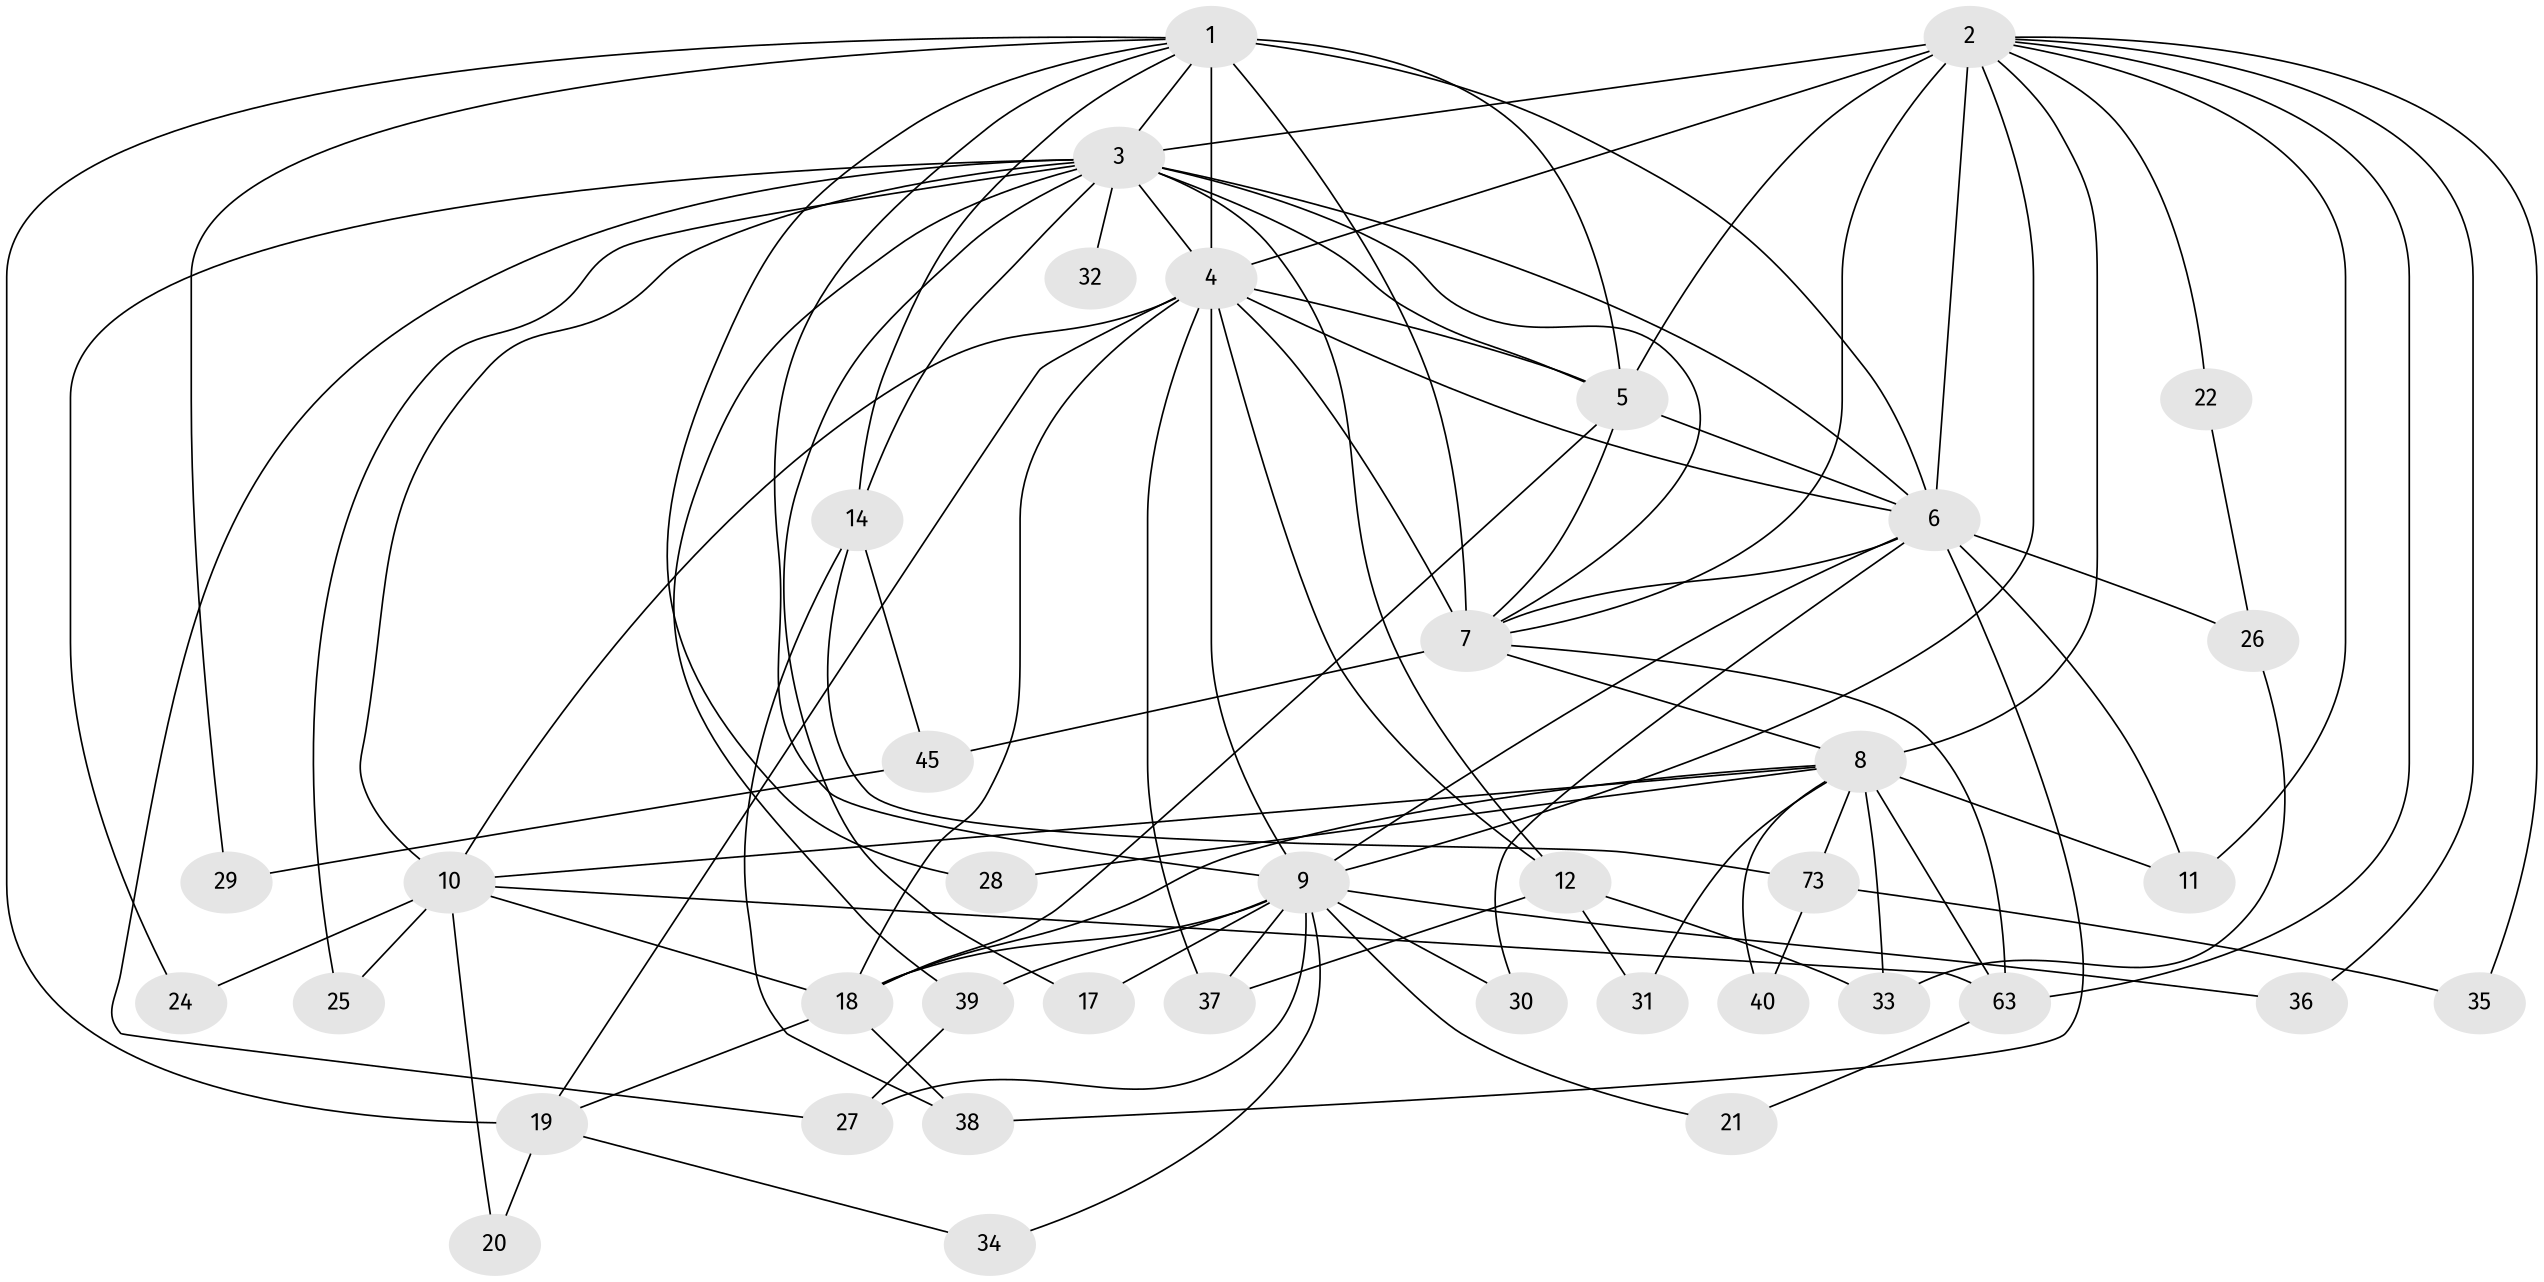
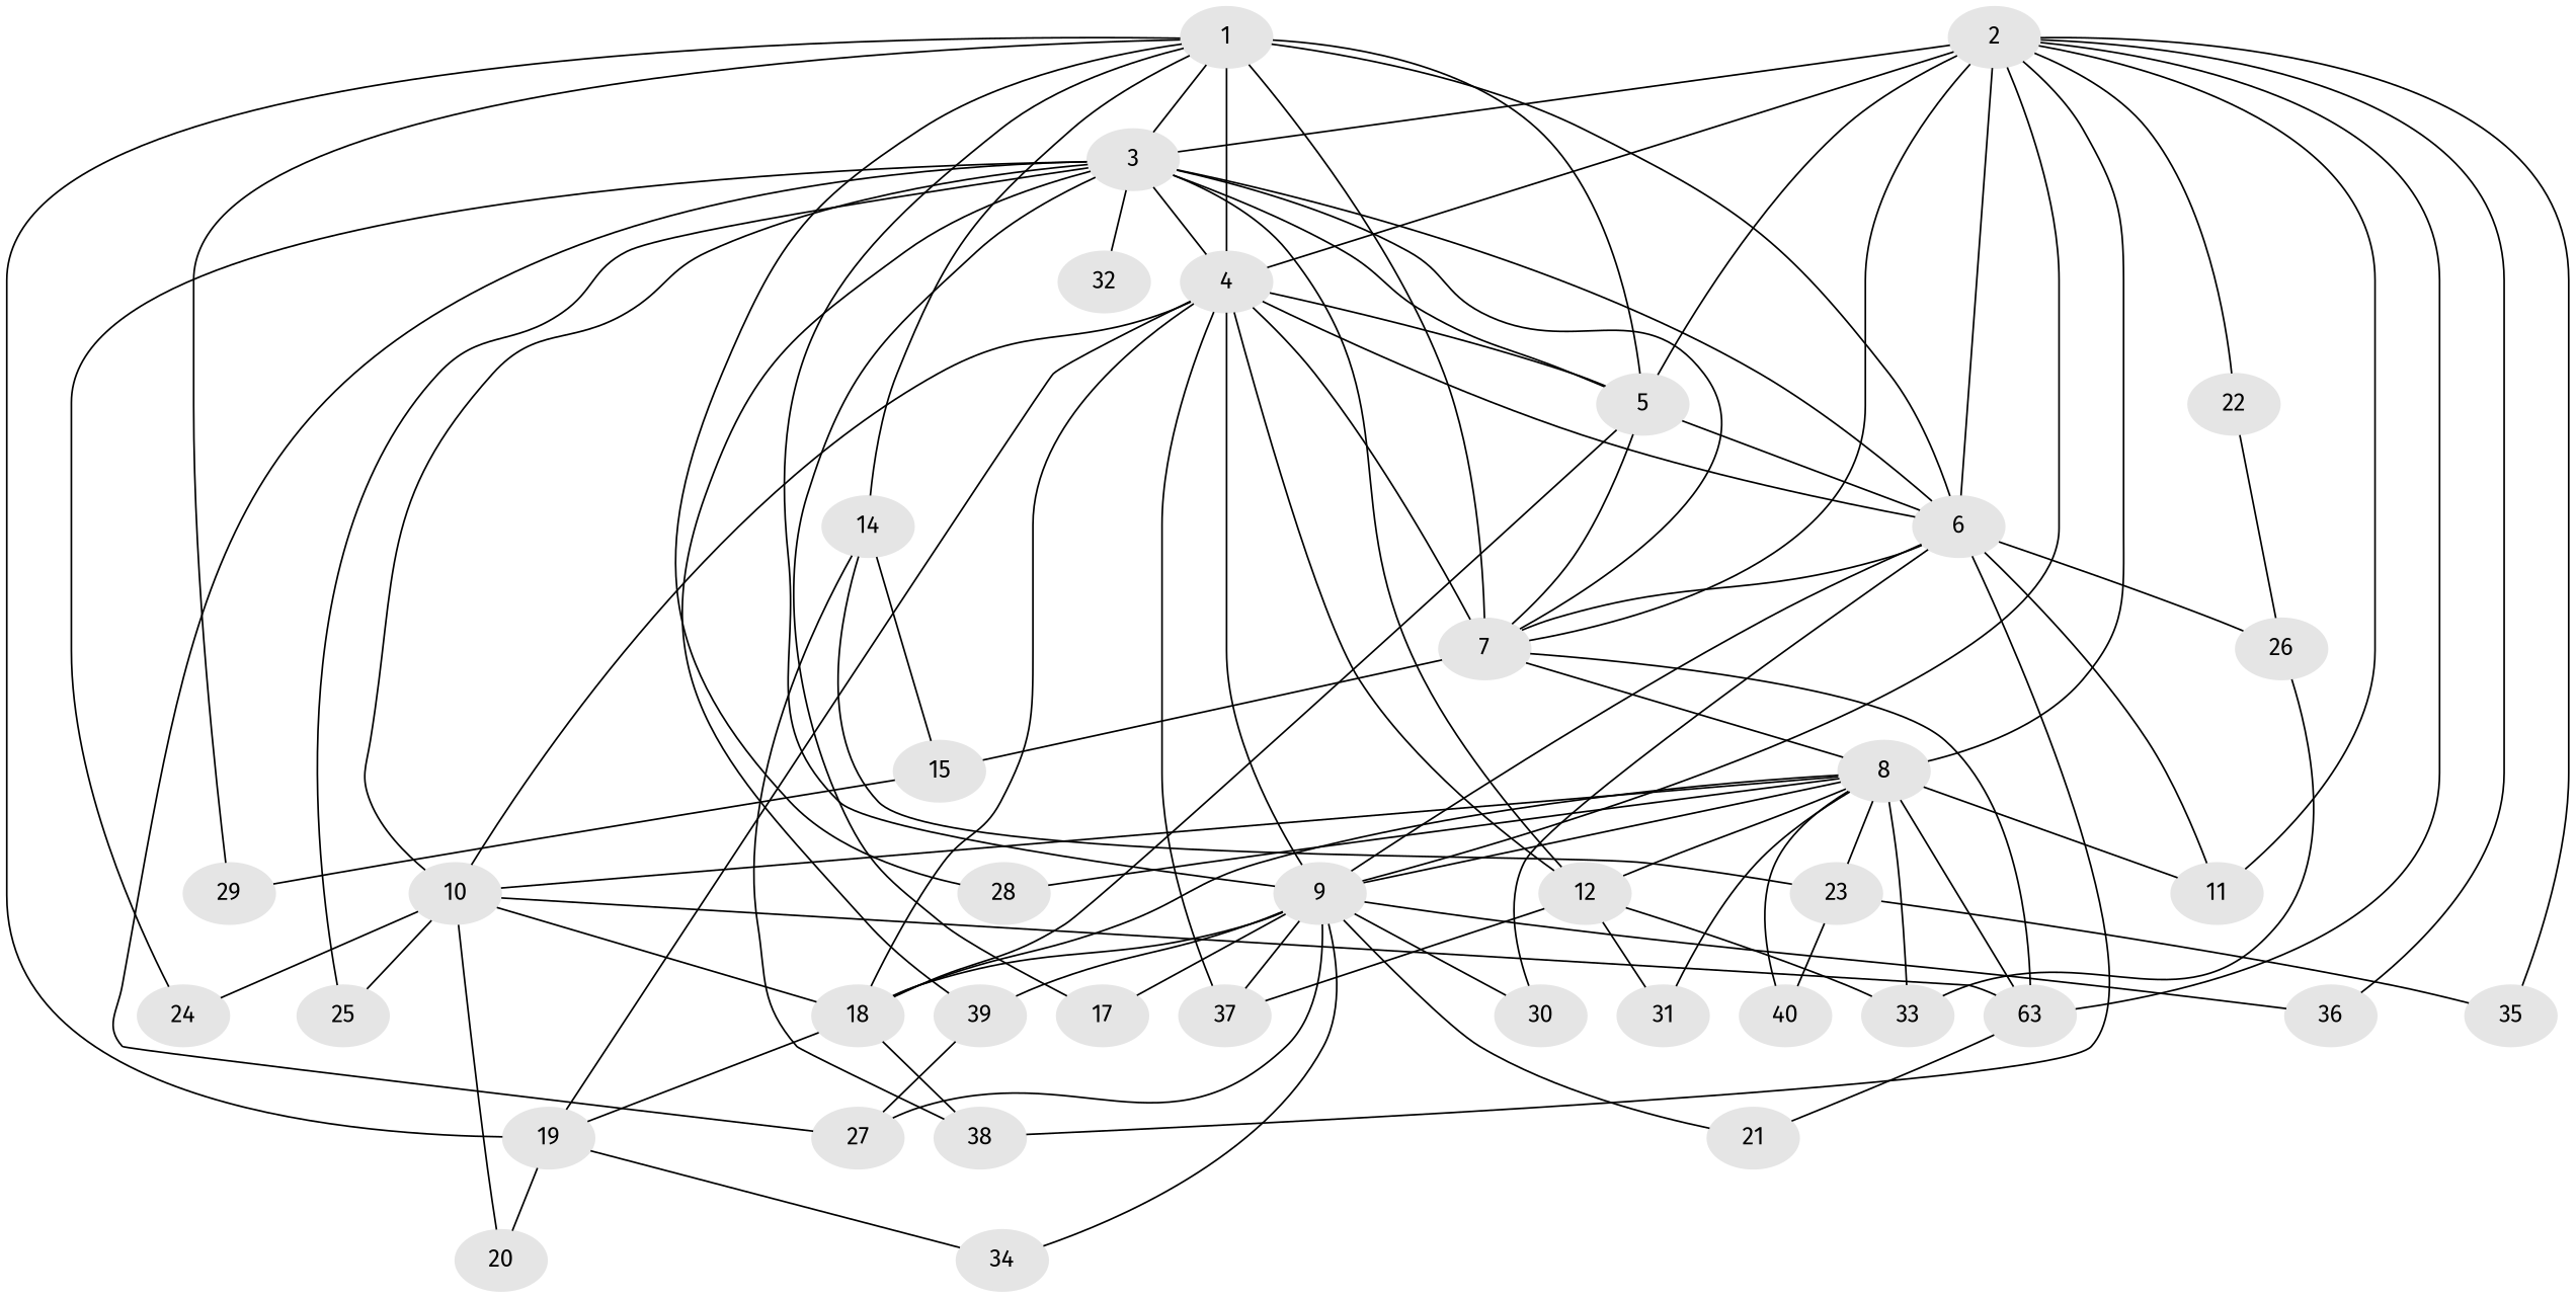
  graph {
    fontname="Fira Sans"
    node [color=gray90 fontname="Fira Sans" style=filled]
    edge [fontname="Fira Sans" weight=1.0]
    1
    3
    4
    5
    6
    7
    9
    14
    19
    28
    29
    2
    8
    11
    n15 [label=63]
    22
    35
    36
    12
    10
    17
    24
    25
    27
    32
    39
    18
    37
    26
    30
    38
-   15 [label=45]
+   15
    21
    34
    31
    33
-   23 [label=73]
+   23
    20
    40
    1 -- 3 [weight=2.0]
    1 -- 4 [weight=4.0]
    1 -- 5 [weight=2.0]
    1 -- 6 [weight=2.0]
    1 -- 7 [weight=3.0]
    1 -- 9
    1 -- 14 [weight=2.0]
    1 -- 19
    1 -- 28
    1 -- 29
    3 -- 4 [weight=3.0]
    3 -- 5
    3 -- 6
    3 -- 7
-   3 -- 14
    3 -- 12
    3 -- 10
    3 -- 17
    3 -- 24
    3 -- 25
    3 -- 27
    3 -- 32
    3 -- 39
    4 -- 5 [weight=2.0]
    4 -- 6 [weight=2.0]
    4 -- 7 [weight=2.0]
    4 -- 9 [weight=11.0]
    4 -- 19
    4 -- 12
    4 -- 10
    4 -- 18
    4 -- 37 [weight=3.0]
    5 -- 6
    5 -- 7
    5 -- 18 [weight=6.0]
    6 -- 7
    6 -- 9 [weight=3.0]
    6 -- 11
    6 -- 26
    6 -- 30
    6 -- 38
    7 -- 8
    7 -- n15
    7 -- 15
    9 -- 36
    9 -- 17
    9 -- 27
    9 -- 39
    9 -- 18 [weight=2.0]
    9 -- 37 [weight=2.0]
    9 -- 30
    9 -- 21
    9 -- 34
    14 -- 38
    14 -- 15
    14 -- 23
    19 -- 34
    19 -- 20
    2 -- 3 [weight=2.0]
    2 -- 4 [weight=4.0]
    2 -- 5 [weight=3.0]
    2 -- 6 [weight=3.0]
    2 -- 7 [weight=2.0]
    2 -- 9 [weight=3.0]
    2 -- 8 [weight=2.0]
    2 -- 11
    2 -- n15
    2 -- 22
    2 -- 35
    2 -- 36
+   8 -- 9 [weight=2.0]
    8 -- 28
    8 -- 11
    8 -- n15
+   8 -- 12
    8 -- 10
    8 -- 18
    8 -- 31
    8 -- 33
    8 -- 23
    8 -- 40
    n15 -- 21
    22 -- 26
    12 -- 37
    12 -- 31
    12 -- 33
    10 -- n15
    10 -- 24
    10 -- 25
    10 -- 18
    10 -- 20
    39 -- 27
    18 -- 19
    18 -- 38
    26 -- 33
    15 -- 29
    23 -- 35
    23 -- 40
  }
